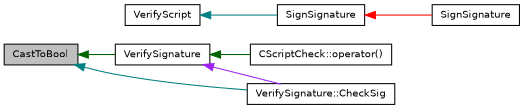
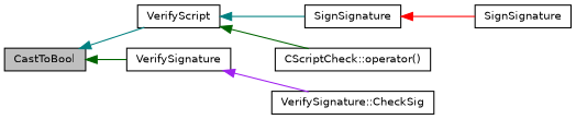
  digraph {
    rankdir=LR
    node [color=black fillcolor=white fontname=Helvetica fontsize=10 shape=record style=filled]
    edge [color=teal dir=back fontname=Helvetica fontsize=10 labelfontname=Helvetica labelfontsize=10 style=solid]
    n1 [fillcolor=grey75 fontcolor=black height=0.2 label=CastToBool width=0.4]
    n2 [height=0.2 label=VerifyScript width=0.4]
    n3 [height=0.2 label=VerifySignature width=0.4]
    n4 [height=0.2 label=SignSignature width=0.4]
    n5 [height=0.2 label="CScriptCheck::operator()" width=0.4]
    n6 [height=0.2 label=SignSignature width=0.4]
    n7 [height=0.2 label="VerifySignature::CheckSig" width=0.4]
-   n1 -> n7
+   n1 -> n2
    n1 -> n3 [color=darkgreen]
    n2 -> n4
-   n3 -> n5 [color=darkgreen]
+   n2 -> n5 [color=darkgreen]
    n3 -> n7 [color=purple]
    n4 -> n6 [color=red]
  }
